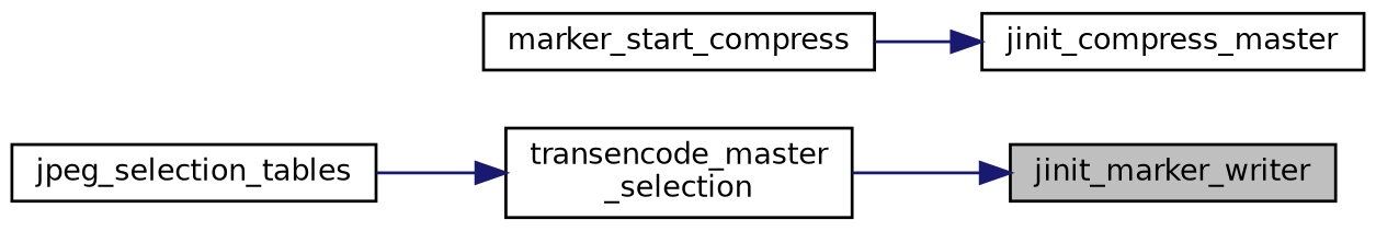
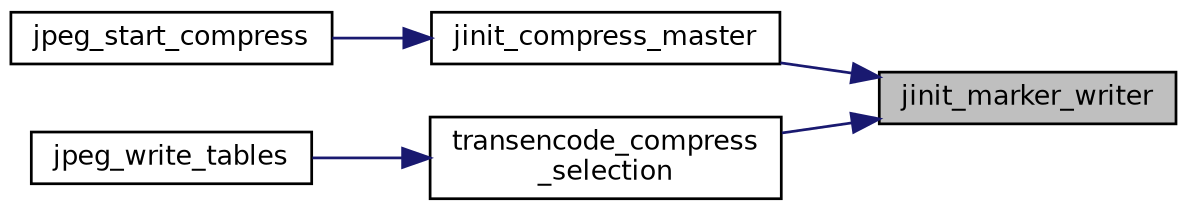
  digraph {
    rankdir=RL
    node [color=black fontname=Helvetica fontsize=10 shape=record]
    edge [color=midnightblue dir=back fontname=Helvetica fontsize=10 labelfontname=Helvetica labelfontsize=10 style=solid]
    n1 [fillcolor=grey75 fontcolor=black height=0.2 label=jinit_marker_writer style=filled width=0.4]
    n2 [height=0.2 label=jinit_compress_master width=0.4]
-   n3 [height=0.2 label="transencode_master\l_selection" width=0.4]
-   n4 [height=0.2 label=jpeg_selection_tables width=0.4]
-   n5 [height=0.2 label=marker_start_compress width=0.4]
+   n3 [height=0.2 label="transencode_compress\l_selection" width=0.4]
+   n4 [height=0.2 label=jpeg_write_tables width=0.4]
+   n5 [height=0.2 label=jpeg_start_compress width=0.4]
+   n1 -> n2
    n1 -> n3
    n2 -> n5
    n3 -> n4
  }
